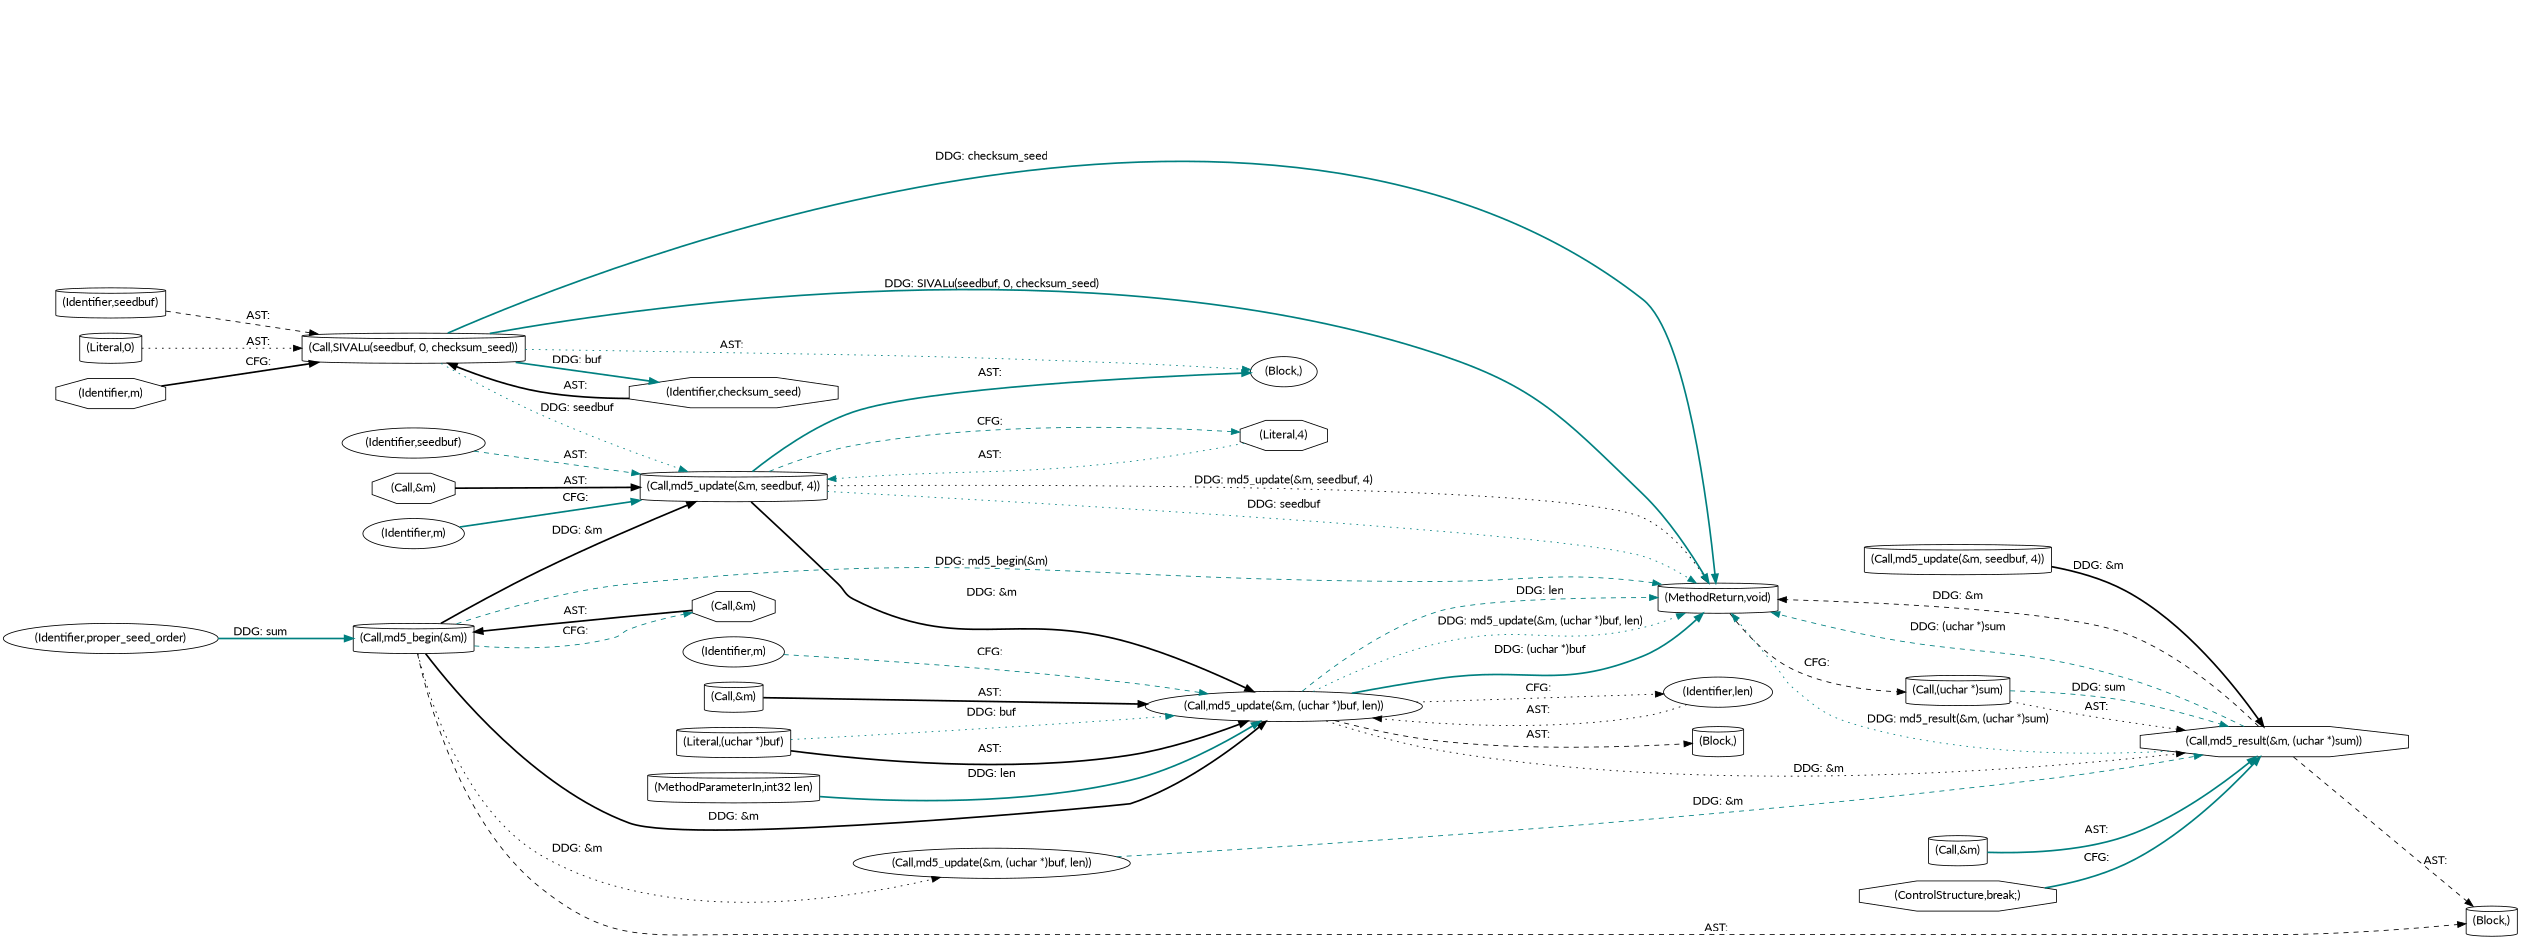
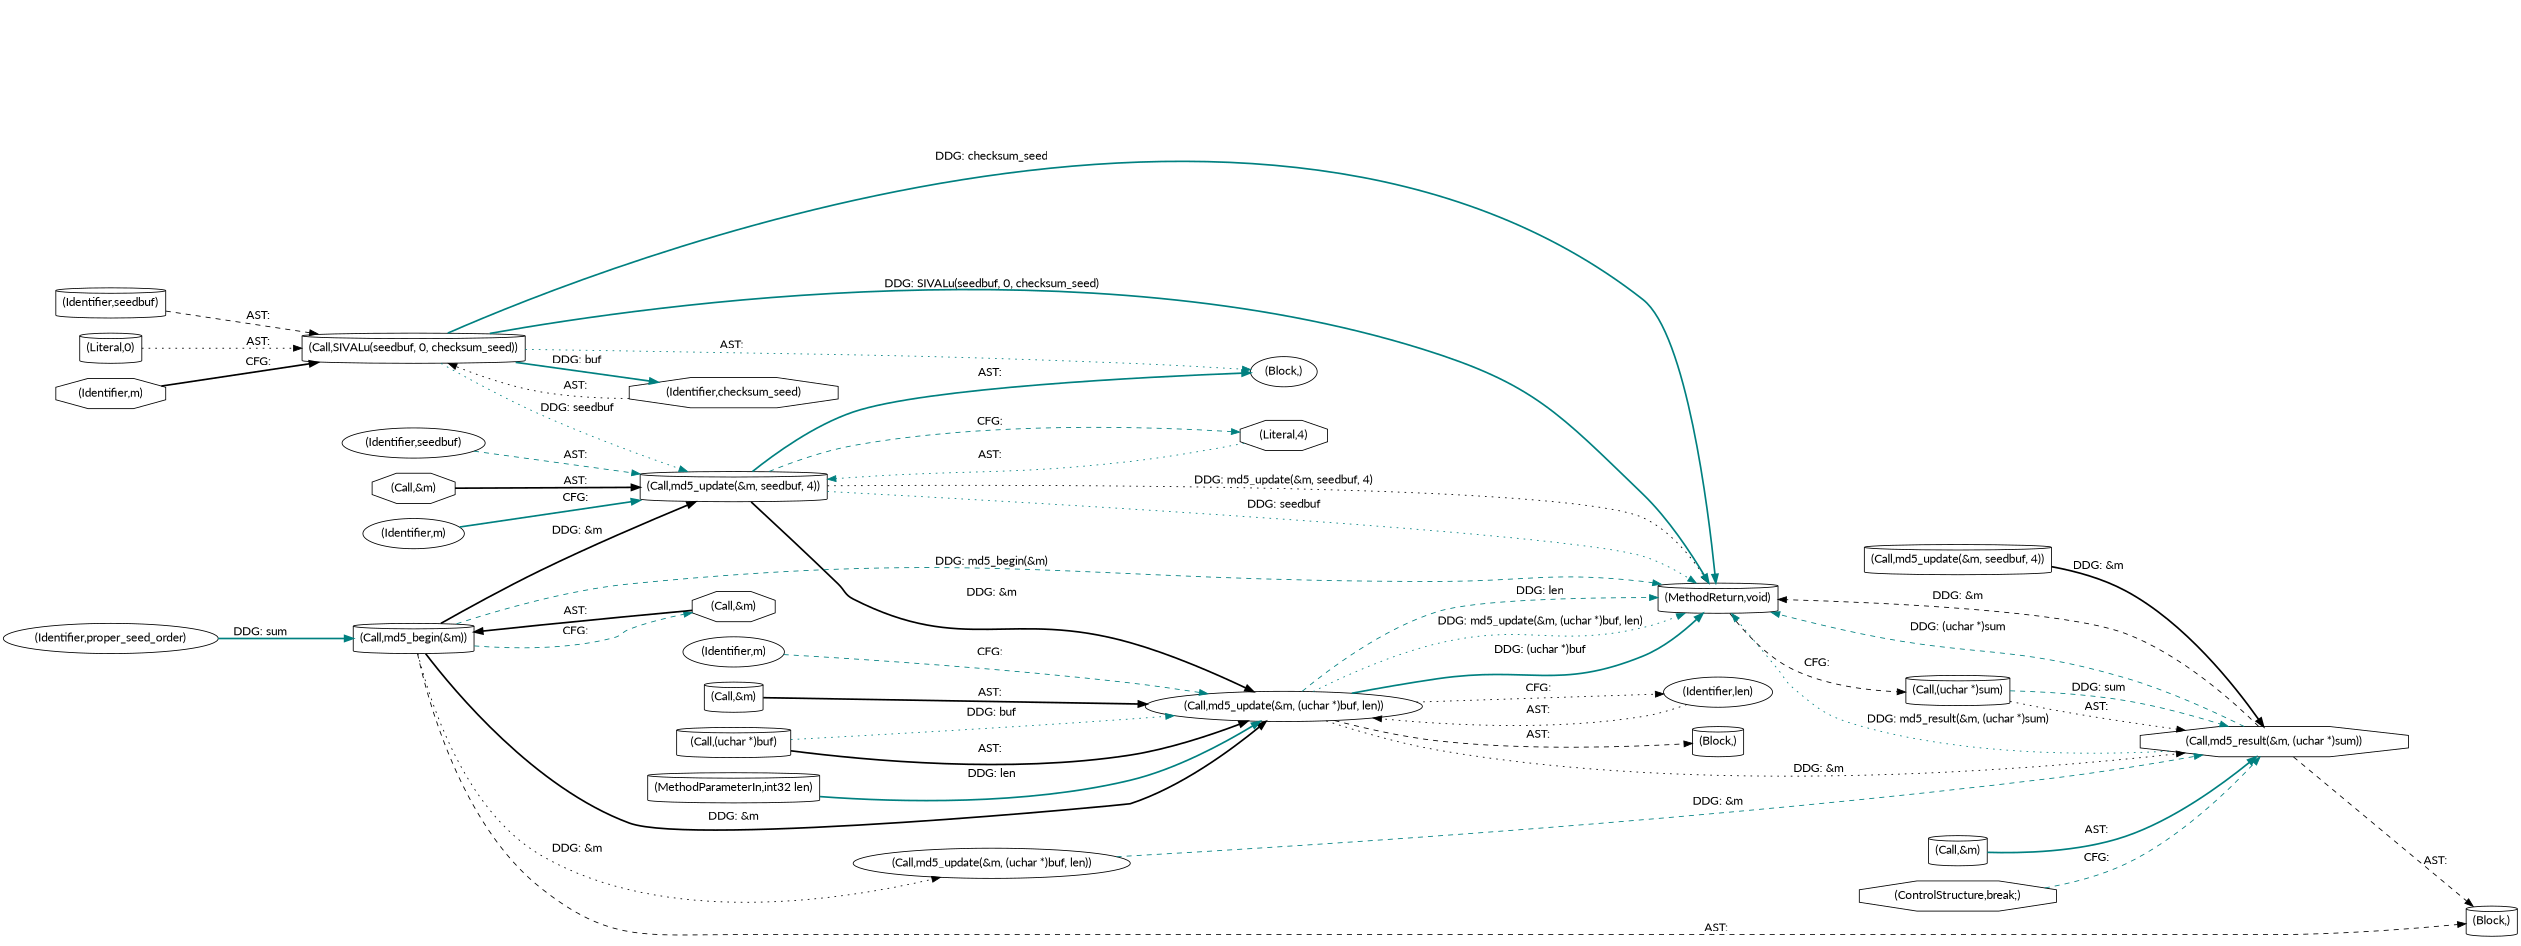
  digraph {
    fontname=Lato
    rankdir=LR
    node [fontname=Lato shape=cylinder]
    edge [color=teal fontname=Lato style=bold]
    n1 [label="(Call,md5_update(&m, seedbuf, 4))"]
    n2 [label="(Call,md5_update(&m, (uchar *)buf, len))" shape=ellipse]
    n3 [label="(Block,)" shape=ellipse]
    n4 [label="(MethodReturn,void)"]
    n5 [label="(Literal,4)" shape=octagon]
    n6 [label="(Call,md5_result(&m, (uchar *)sum))" shape=octagon]
    n7 [label="(Identifier,len)" shape=ellipse]
    n8 [label="(Block,)"]
    n9 [label="(Call,(uchar *)sum)"]
    n10 [label="(Call,md5_begin(&m))"]
    n11 [label="(Call,&m)" shape=octagon]
    n12 [label="(Block,)"]
    n13 [label="(Call,md5_update(&m, (uchar *)buf, len))" shape=ellipse]
    n14 [label="(Call,SIVALu(seedbuf, 0, checksum_seed))"]
    n15 [label="(Identifier,checksum_seed)" shape=octagon]
    n16 [label="(Literal,0)"]
    n17 [label="(Call,&m)"]
    n18 [label="(Identifier,seedbuf)" shape=ellipse]
    n19 [label="(ControlStructure,break;)" shape=octagon]
    n20 [label="(Call,&m)" shape=octagon]
    n21 [label="(Identifier,m)" shape=ellipse]
    n22 [label="(Call,&m)"]
    n23 [label="(Identifier,m)" shape=octagon]
    n24 [label="(Identifier,seedbuf)"]
    n25 [label="(Identifier,m)" shape=ellipse]
-   n26 [label="(Literal,(uchar *)buf)"]
+   n26 [label="(Call,(uchar *)buf)"]
    n27 [label="(Call,md5_update(&m, seedbuf, 4))"]
    n28 [label="(MethodParameterIn,int32 len)"]
    n29 [label="(Identifier,proper_seed_order)" shape=ellipse]
    n1 -> n2 [color=black label="DDG: &m"]
    n1 -> n3 [label="AST: "]
    n1 -> n4 [color=black label="DDG: md5_update(&m, seedbuf, 4)" style=dotted]
    n1 -> n4 [label="DDG: seedbuf" style=dotted]
    n1 -> n5 [label="CFG: " style=dashed]
    n2 -> n4 [label="DDG: (uchar *)buf"]
    n2 -> n4 [label="DDG: len" style=dashed]
    n2 -> n4 [label="DDG: md5_update(&m, (uchar *)buf, len)" style=dotted]
    n2 -> n6 [color=black label="DDG: &m" style=dotted]
    n2 -> n7 [color=black label="CFG: " style=dotted]
    n2 -> n8 [color=black label="AST: " style=dashed]
    n4 -> n9 [color=black label="CFG: " style=dashed]
    n5 -> n1 [label="AST: " style=dotted]
    n6 -> n4 [label="DDG: md5_result(&m, (uchar *)sum)" style=dotted]
    n6 -> n4 [color=black label="DDG: &m" style=dashed]
    n6 -> n4 [label="DDG: (uchar *)sum" style=dashed]
    n6 -> n12 [color=black label="AST: " style=dashed]
    n7 -> n2 [color=black label="AST: " style=dotted]
    n9 -> n6 [color=black label="AST: " style=dotted]
    n9 -> n6 [label="DDG: sum" style=dashed]
    n10 -> n1 [color=black label="DDG: &m"]
    n10 -> n2 [color=black label="DDG: &m"]
    n10 -> n4 [label="DDG: md5_begin(&m)" style=dashed]
    n10 -> n11 [label="CFG: " style=dashed]
    n10 -> n12 [color=black label="AST: " style=dashed]
    n10 -> n13 [color=black label="DDG: &m" style=dotted]
    n11 -> n10 [color=black label="AST: "]
    n13 -> n6 [label="DDG: &m" style=dashed]
    n14 -> n1 [label="DDG: seedbuf" style=dotted]
    n14 -> n3 [label="AST: " style=dotted]
    n14 -> n4 [label="DDG: checksum_seed"]
    n14 -> n4 [label="DDG: SIVALu(seedbuf, 0, checksum_seed)"]
    n14 -> n15 [label="DDG: buf"]
-   n15 -> n14 [color=black label="AST: "]
+   n15 -> n14 [color=black label="AST: " style=dotted]
    n16 -> n14 [color=black label="AST: " style=dotted]
    n17 -> n6 [label="AST: "]
    n18 -> n1 [label="AST: " style=dashed]
-   n19 -> n6 [label="CFG: "]
+   n19 -> n6 [label="CFG: " style=dashed]
    n20 -> n1 [color=black label="AST: "]
    n21 -> n2 [label="CFG: " style=dashed]
    n22 -> n2 [color=black label="AST: "]
    n23 -> n14 [color=black label="CFG: "]
    n24 -> n14 [color=black label="AST: " style=dashed]
    n25 -> n1 [label="CFG: "]
    n26 -> n2 [color=black label="AST: "]
    n26 -> n2 [label="DDG: buf" style=dotted]
    n27 -> n6 [color=black label="DDG: &m"]
    n28 -> n2 [label="DDG: len"]
    n29 -> n10 [label="DDG: sum"]
  }
